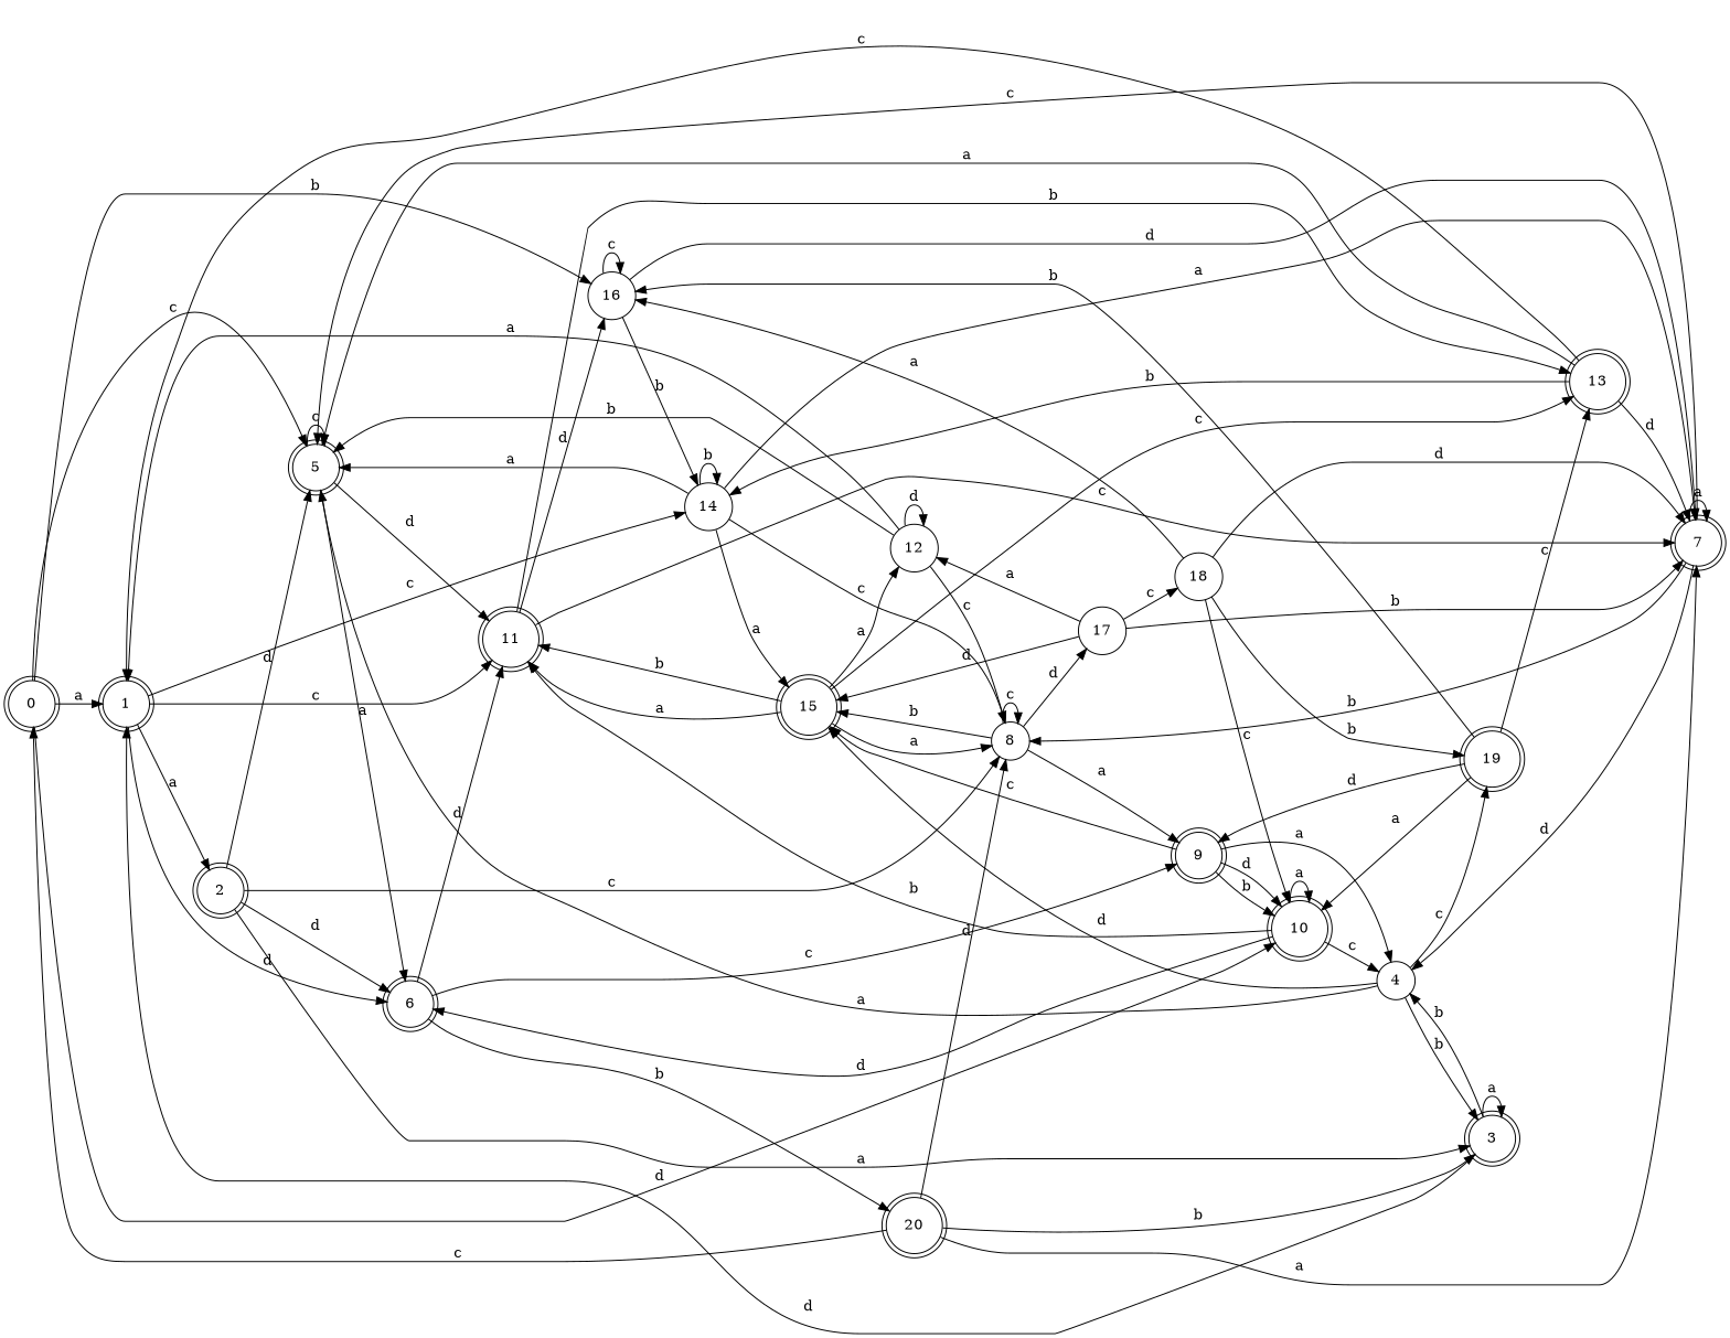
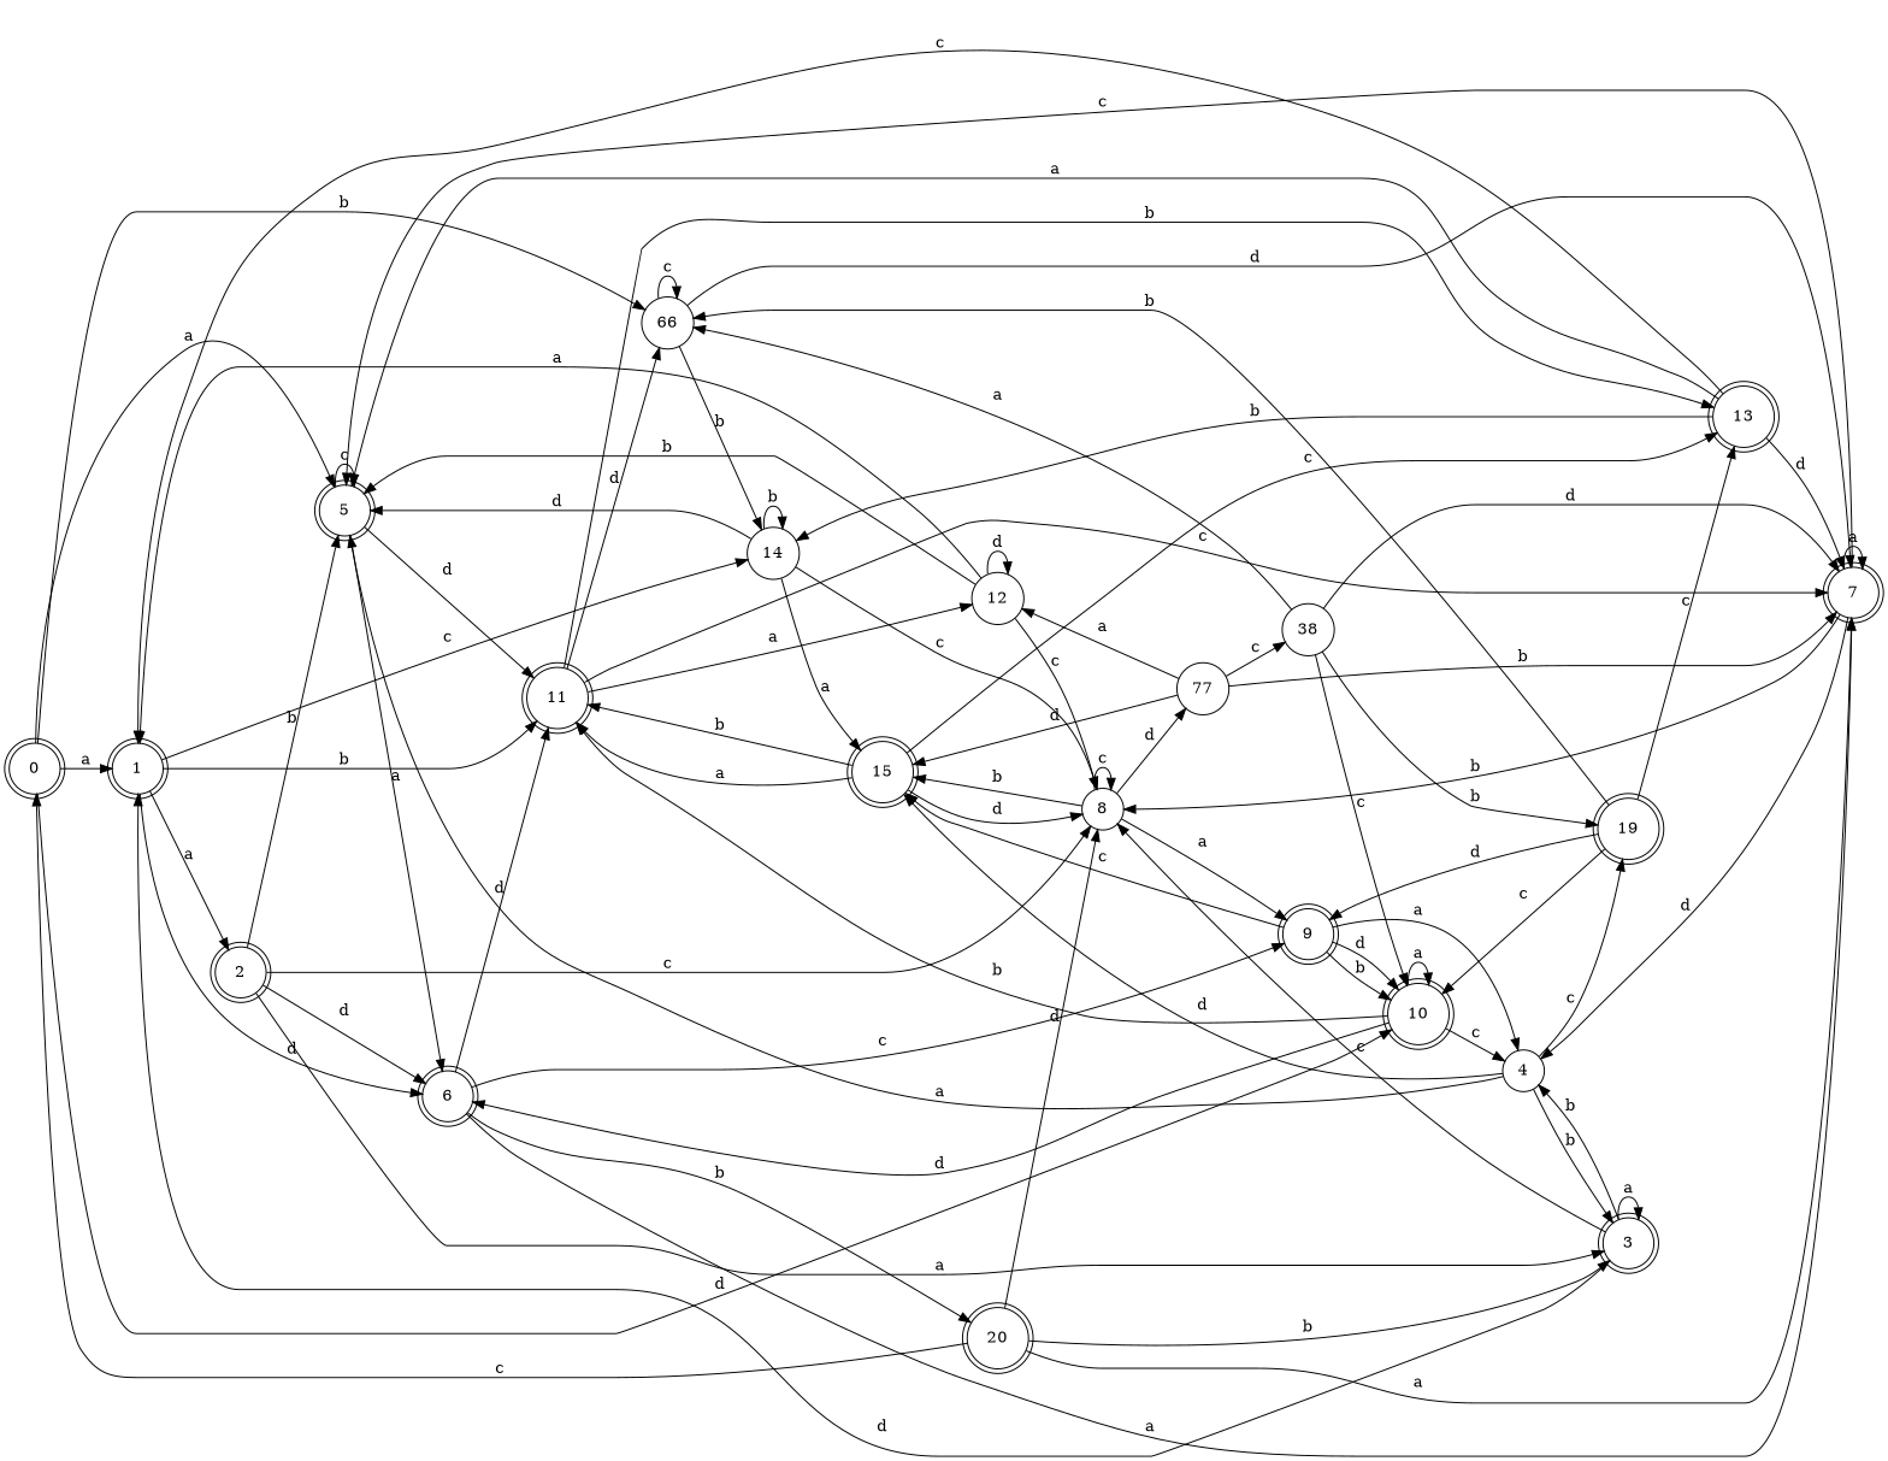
  digraph {
    rankdir=LR
    node [color=black fillcolor=white shape=doublecircle style="rounded,filled"]
    n1 [label=0]
    n2 [label=1]
    n3 [label=5]
    n4 [label=10]
-   n5 [label=16 shape=circle style=filled]
+   n5 [label=66 shape=circle style=filled]
    n6 [label=2]
    n7 [label=6]
    n8 [label=11]
    n9 [label=14 shape=circle style=filled]
    n10 [label=4 shape=circle style=filled]
    n11 [label=7]
    n12 [label=3]
    n13 [label=8 shape=circle style=filled]
    n14 [label=9]
    n15 [label=20]
    n16 [label=13]
    n17 [label=12 shape=circle style=filled]
    n18 [label=15]
-   n19 [label=17 shape=circle style=filled]
+   n19 [label=77 shape=circle style=filled]
    n20 [label=19]
-   n21 [label=18 shape=circle style=filled]
+   n21 [label=38 shape=circle style=filled]
    n1 -> n2 [label=a]
-   n1 -> n3 [label=c]
+   n1 -> n3 [label=a]
    n1 -> n4 [label=d]
    n1 -> n5 [label=b]
    n2 -> n6 [label=a]
    n2 -> n7 [label=d]
-   n2 -> n8 [label=c]
+   n2 -> n8 [label=b]
    n2 -> n9 [label=c]
    n3 -> n3 [label=c]
    n3 -> n7 [label=a]
    n3 -> n8 [label=d]
    n4 -> n4 [label=a]
    n4 -> n7 [label=d]
    n4 -> n8 [label=b]
    n4 -> n10 [label=c]
    n5 -> n5 [label=c]
    n5 -> n9 [label=b]
    n5 -> n11 [label=d]
-   n6 -> n3 [label=d]
+   n6 -> n3 [label=b]
    n6 -> n7 [label=d]
    n6 -> n12 [label=a]
    n6 -> n13 [label=c]
    n7 -> n8 [label=d]
-   n9 -> n11 [label=a]
+   n7 -> n11 [label=a]
    n7 -> n14 [label=c]
    n7 -> n15 [label=b]
    n8 -> n5 [label=d]
    n8 -> n11 [label=c]
    n8 -> n16 [label=b]
-   n18 -> n17 [label=a]
-   n9 -> n3 [label=a]
+   n8 -> n17 [label=a]
+   n9 -> n3 [label=d]
    n9 -> n9 [label=b]
    n9 -> n13 [label=c]
    n9 -> n18 [label=a]
    n10 -> n3 [label=a]
    n10 -> n12 [label=b]
    n10 -> n18 [label=d]
    n10 -> n20 [label=c]
    n11 -> n3 [label=c]
    n11 -> n10 [label=d]
    n11 -> n11 [label=a]
    n11 -> n13 [label=b]
    n12 -> n2 [label=d]
    n12 -> n10 [label=b]
    n12 -> n12 [label=a]
+   n12 -> n13 [label=c]
    n13 -> n13 [label=c]
    n13 -> n14 [label=a]
    n13 -> n18 [label=b]
    n13 -> n19 [label=d]
    n14 -> n4 [label=b]
    n14 -> n4 [label=d]
    n14 -> n10 [label=a]
    n14 -> n18 [label=c]
    n15 -> n1 [label=c]
    n15 -> n11 [label=a]
    n15 -> n12 [label=b]
    n15 -> n13 [label=d]
    n16 -> n2 [label=c]
    n16 -> n3 [label=a]
    n16 -> n9 [label=b]
    n16 -> n11 [label=d]
    n17 -> n2 [label=a]
    n17 -> n3 [label=b]
    n17 -> n13 [label=c]
    n17 -> n17 [label=d]
    n18 -> n8 [label=a]
    n18 -> n8 [label=b]
-   n18 -> n13 [label=a]
+   n18 -> n13 [label=d]
    n18 -> n16 [label=c]
    n19 -> n11 [label=b]
    n19 -> n17 [label=a]
    n19 -> n18 [label=d]
    n19 -> n21 [label=c]
-   n20 -> n4 [label=a]
+   n20 -> n4 [label=c]
    n20 -> n5 [label=b]
    n20 -> n14 [label=d]
    n20 -> n16 [label=c]
    n21 -> n4 [label=c]
    n21 -> n5 [label=a]
    n21 -> n11 [label=d]
    n21 -> n20 [label=b]
  }
